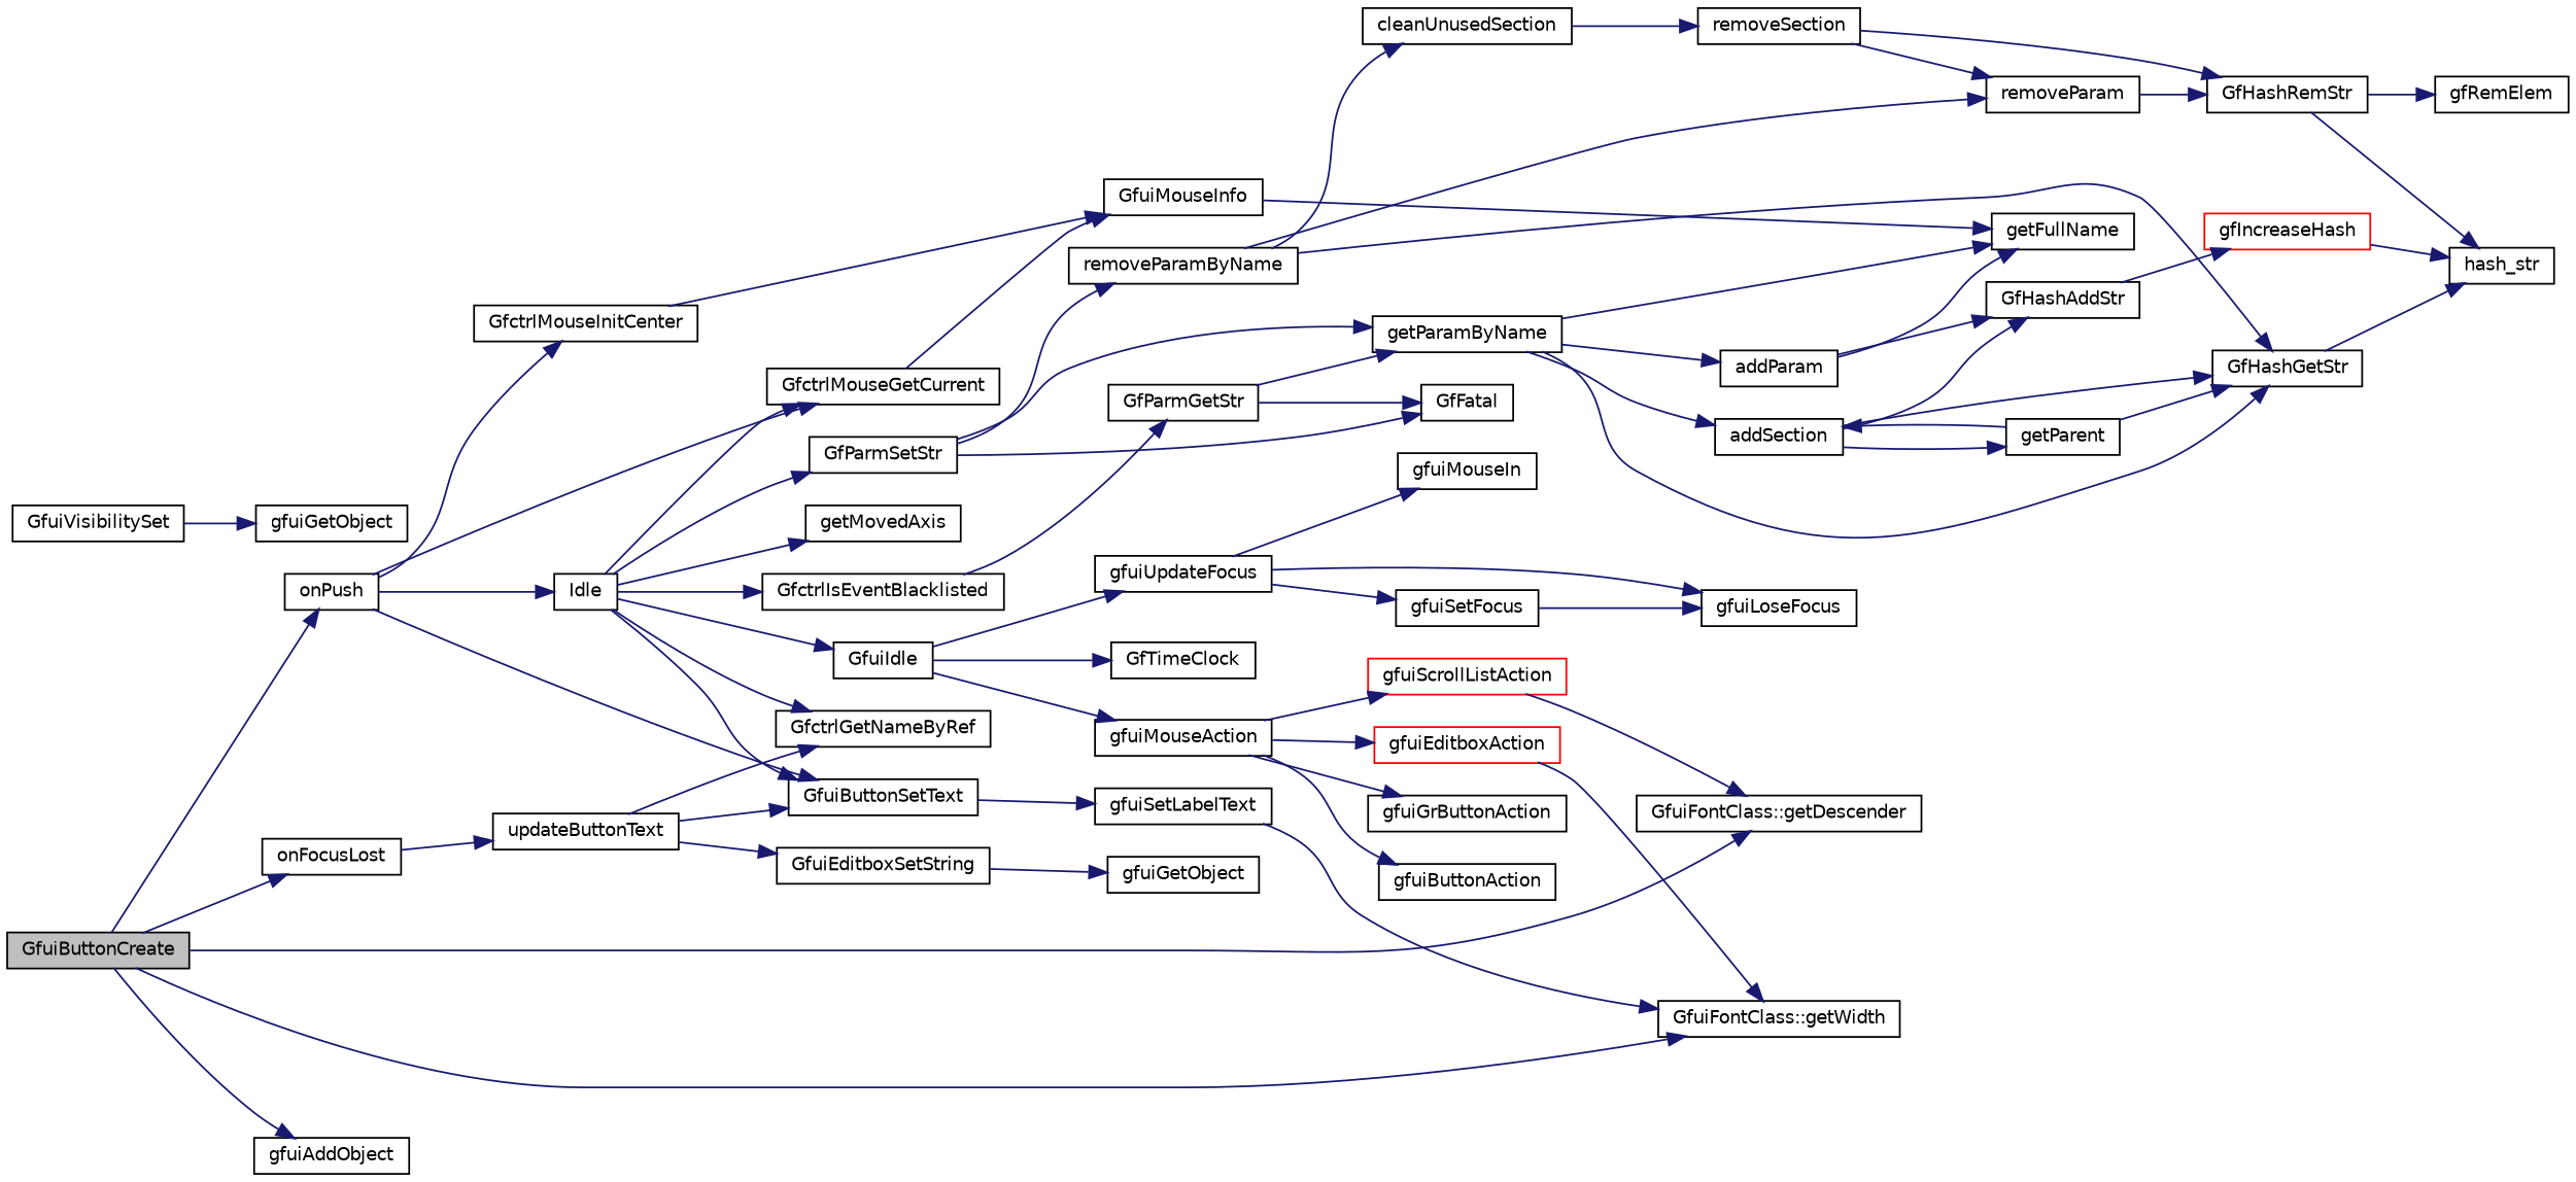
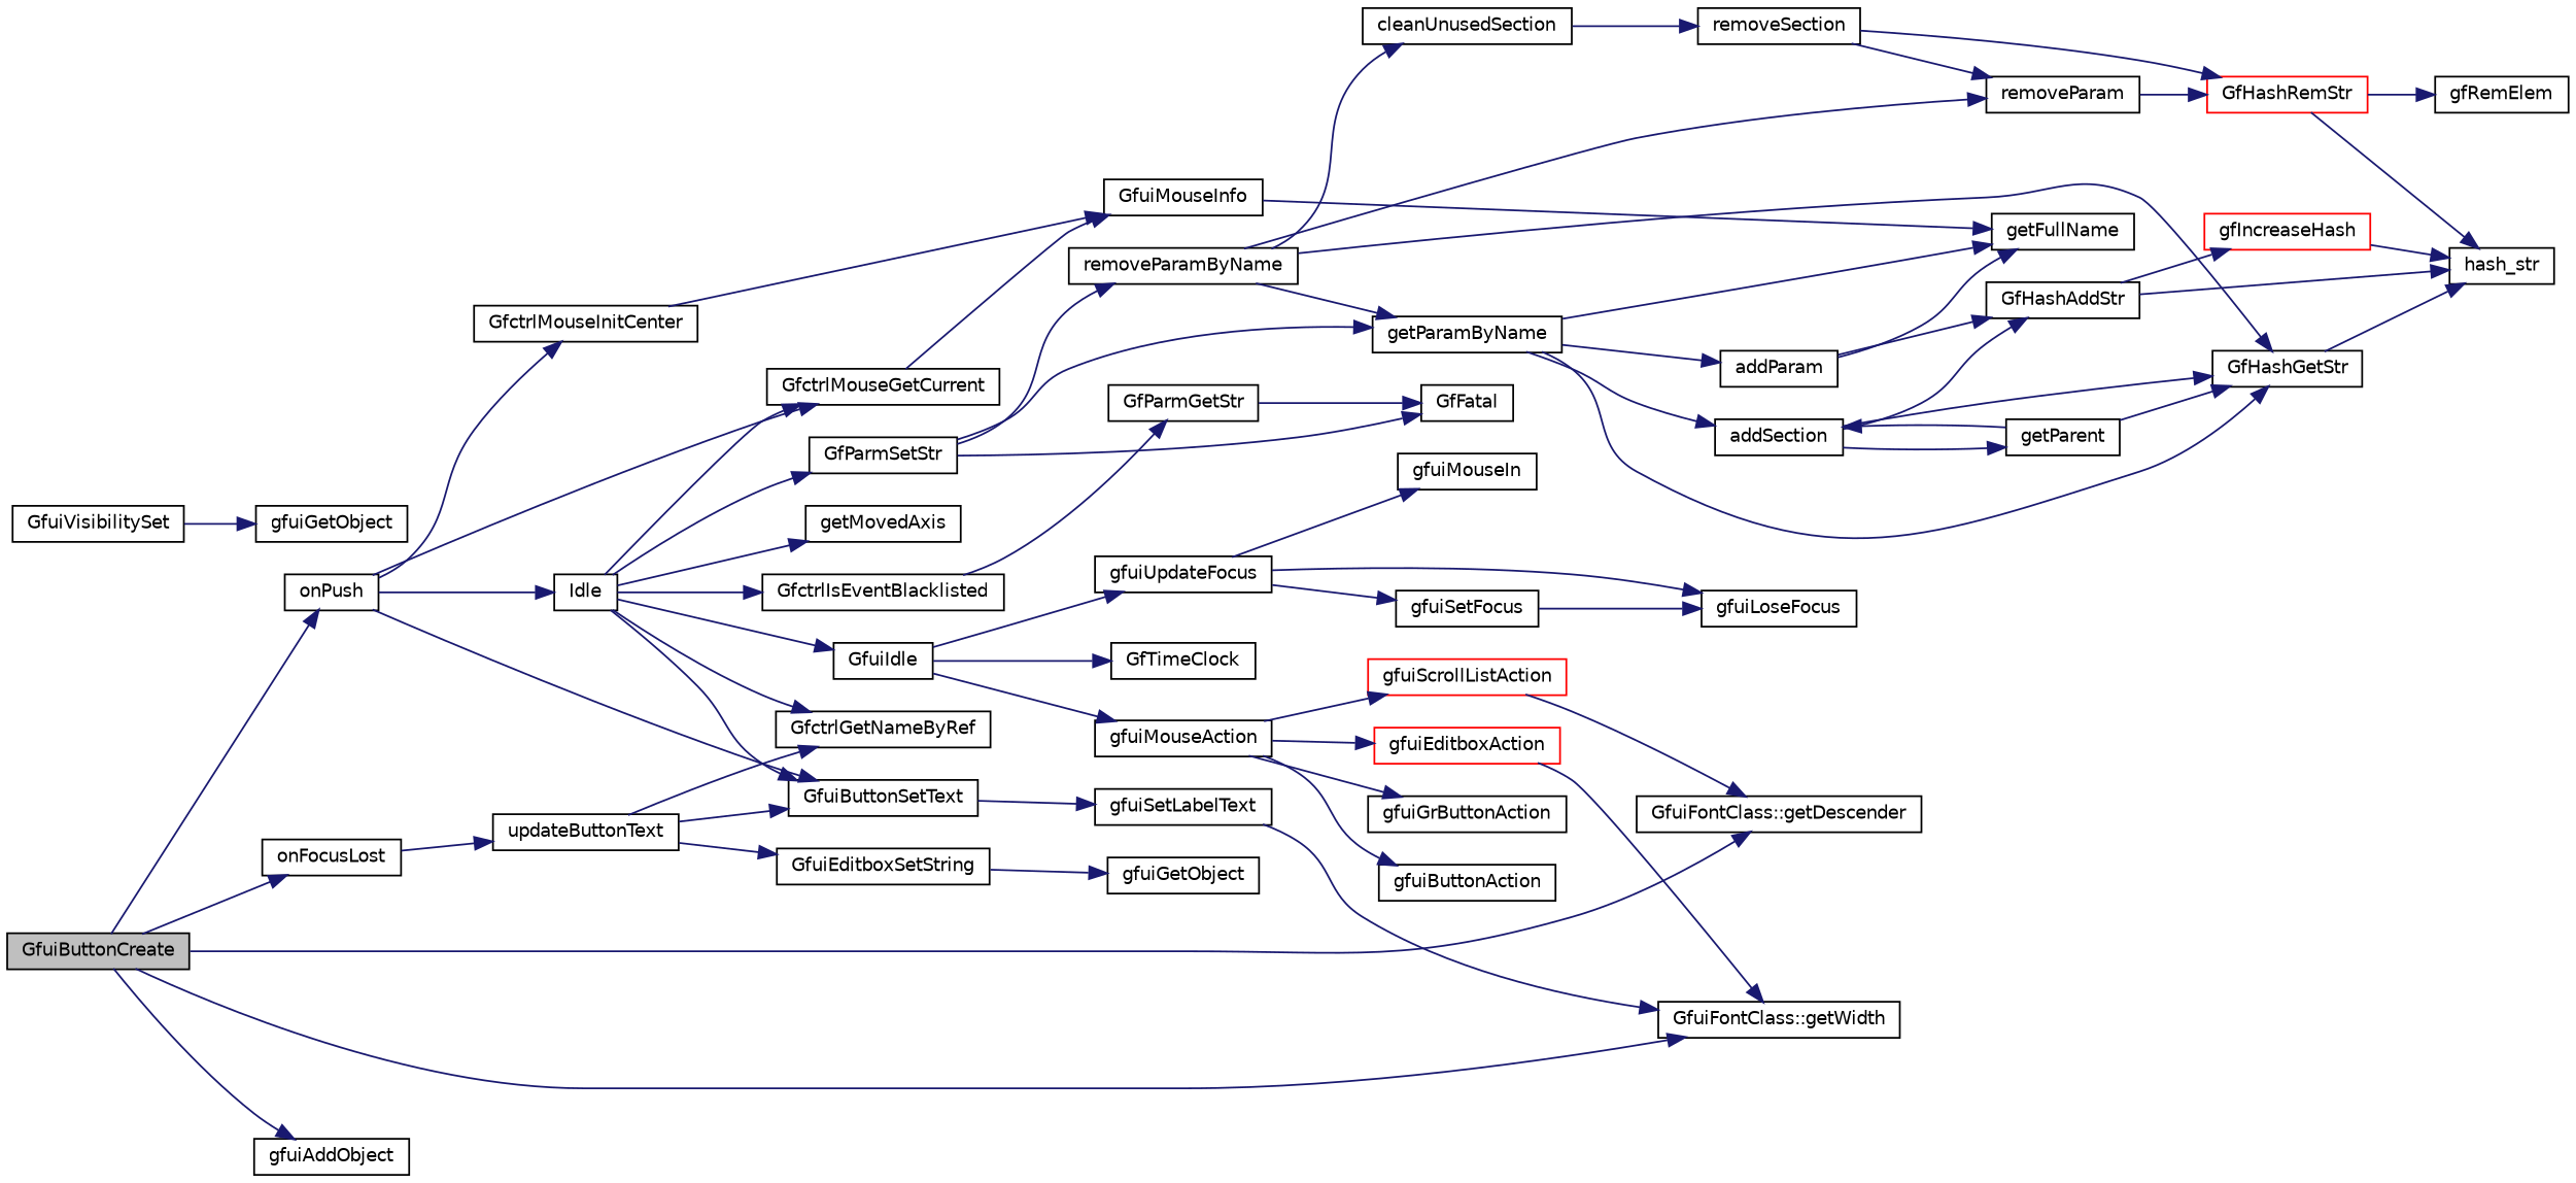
  digraph {
    rankdir=LR
    node [color=black fillcolor=white fontname=Helvetica fontsize=10 shape=record style=filled]
    edge [color=midnightblue fontname=Helvetica fontsize=10 labelfontname=Helvetica labelfontsize=10 style=solid]
    n1 [fillcolor=grey75 fontcolor=black height=0.2 label=GfuiButtonCreate width=0.4]
    n2 [height=0.2 label=onPush width=0.4]
    n3 [height=0.2 label="GfuiFontClass::getWidth" width=0.4]
    n4 [height=0.2 label="GfuiFontClass::getDescender" width=0.4]
    n5 [height=0.2 label=onFocusLost width=0.4]
    n6 [height=0.2 label=gfuiAddObject width=0.4]
    n7 [height=0.2 label=GfuiButtonSetText width=0.4]
    n8 [height=0.2 label=Idle width=0.4]
    n9 [height=0.2 label=GfctrlMouseGetCurrent width=0.4]
    n10 [height=0.2 label=GfctrlMouseInitCenter width=0.4]
    n11 [height=0.2 label=updateButtonText width=0.4]
    n12 [height=0.2 label=gfuiSetLabelText width=0.4]
    n13 [height=0.2 label=GfParmSetStr width=0.4]
    n14 [height=0.2 label=GfFatal width=0.4]
    n15 [height=0.2 label=removeParamByName width=0.4]
    n16 [height=0.2 label=getParamByName width=0.4]
    n17 [height=0.2 label=GfuiIdle width=0.4]
    n18 [height=0.2 label=GfctrlGetNameByRef width=0.4]
    n19 [height=0.2 label=GfctrlIsEventBlacklisted width=0.4]
    n20 [height=0.2 label=getMovedAxis width=0.4]
    n21 [height=0.2 label=GfuiMouseInfo width=0.4]
    n22 [height=0.2 label=GfHashGetStr width=0.4]
    n23 [height=0.2 label=removeParam width=0.4]
    n24 [height=0.2 label=cleanUnusedSection width=0.4]
    n25 [height=0.2 label=getFullName width=0.4]
    n26 [height=0.2 label=addSection width=0.4]
    n27 [height=0.2 label=addParam width=0.4]
    n28 [height=0.2 label=hash_str width=0.4]
-   n29 [height=0.2 label=GfHashRemStr width=0.4]
+   n29 [color=red height=0.2 label=GfHashRemStr width=0.4]
    n30 [height=0.2 label=removeSection width=0.4]
    n31 [height=0.2 label=gfRemElem width=0.4]
    n32 [height=0.2 label=getParent width=0.4]
    n33 [height=0.2 label=GfHashAddStr width=0.4]
    n34 [color=red height=0.2 label=gfIncreaseHash width=0.4]
    n35 [height=0.2 label=GfTimeClock width=0.4]
    n36 [height=0.2 label=gfuiUpdateFocus width=0.4]
    n37 [height=0.2 label=gfuiMouseAction width=0.4]
    n38 [height=0.2 label=GfParmGetStr width=0.4]
    n39 [height=0.2 label=gfuiMouseIn width=0.4]
    n40 [height=0.2 label=gfuiLoseFocus width=0.4]
    n41 [height=0.2 label=gfuiSetFocus width=0.4]
    n42 [height=0.2 label=gfuiButtonAction width=0.4]
    n43 [height=0.2 label=gfuiGrButtonAction width=0.4]
    n44 [color=red height=0.2 label=gfuiScrollListAction width=0.4]
    n45 [color=red height=0.2 label=gfuiEditboxAction width=0.4]
    n46 [height=0.2 label=GfuiEditboxSetString width=0.4]
    n47 [height=0.2 label=gfuiGetObject width=0.4]
    n48 [height=0.2 label=GfuiVisibilitySet width=0.4]
    n49 [height=0.2 label=gfuiGetObject width=0.4]
    n1 -> n2
    n1 -> n3
    n1 -> n4
    n1 -> n5
    n1 -> n6
    n2 -> n7
    n2 -> n8
    n2 -> n9
    n2 -> n10
    n5 -> n11
    n7 -> n12
    n8 -> n7
    n8 -> n9
    n8 -> n13
    n8 -> n17
    n8 -> n18
    n8 -> n19
    n8 -> n20
    n9 -> n21
    n10 -> n21
    n11 -> n7
    n11 -> n18
    n11 -> n46
    n12 -> n3
    n13 -> n14
    n13 -> n15
    n13 -> n16
    n15 -> n22
    n15 -> n23
    n15 -> n24
    n16 -> n22
    n16 -> n25
    n16 -> n26
    n16 -> n27
    n17 -> n35
    n17 -> n36
    n17 -> n37
    n19 -> n38
    n21 -> n25
    n22 -> n28
    n23 -> n29
    n24 -> n30
    n26 -> n22
    n26 -> n32
    n26 -> n33
    n27 -> n25
    n27 -> n33
    n29 -> n28
    n29 -> n31
    n30 -> n23
    n30 -> n29
    n32 -> n22
    n32 -> n26
+   n33 -> n28
    n33 -> n34
    n34 -> n28
    n36 -> n39
    n36 -> n40
    n36 -> n41
    n37 -> n42
    n37 -> n43
    n37 -> n44
    n37 -> n45
    n38 -> n14
-   n38 -> n16
+   n15 -> n16
    n41 -> n40
    n44 -> n4
    n45 -> n3
    n46 -> n47
    n48 -> n49
  }
